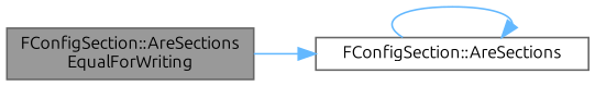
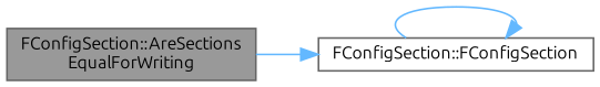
  digraph {
    rankdir=LR
    fontname=Ubuntu
    node [fontname=Ubuntu fontsize=10 shape=box style=filled]
    edge [color=steelblue1 fontname=Ubuntu fontsize=10 labelfontname=Helvetica labelfontsize=10 style=solid]
    n1 [color=gray40 fillcolor=grey60 fontcolor=black height=0.2 label="FConfigSection::AreSections\lEqualForWriting" width=0.4]
-   n2 [color=grey40 fillcolor=white height=0.2 label="FConfigSection::AreSections" width=0.4]
+   n2 [color=grey40 fillcolor=white height=0.2 label="FConfigSection::FConfigSection" width=0.4]
    n1 -> n2
    n2 -> n2
  }
